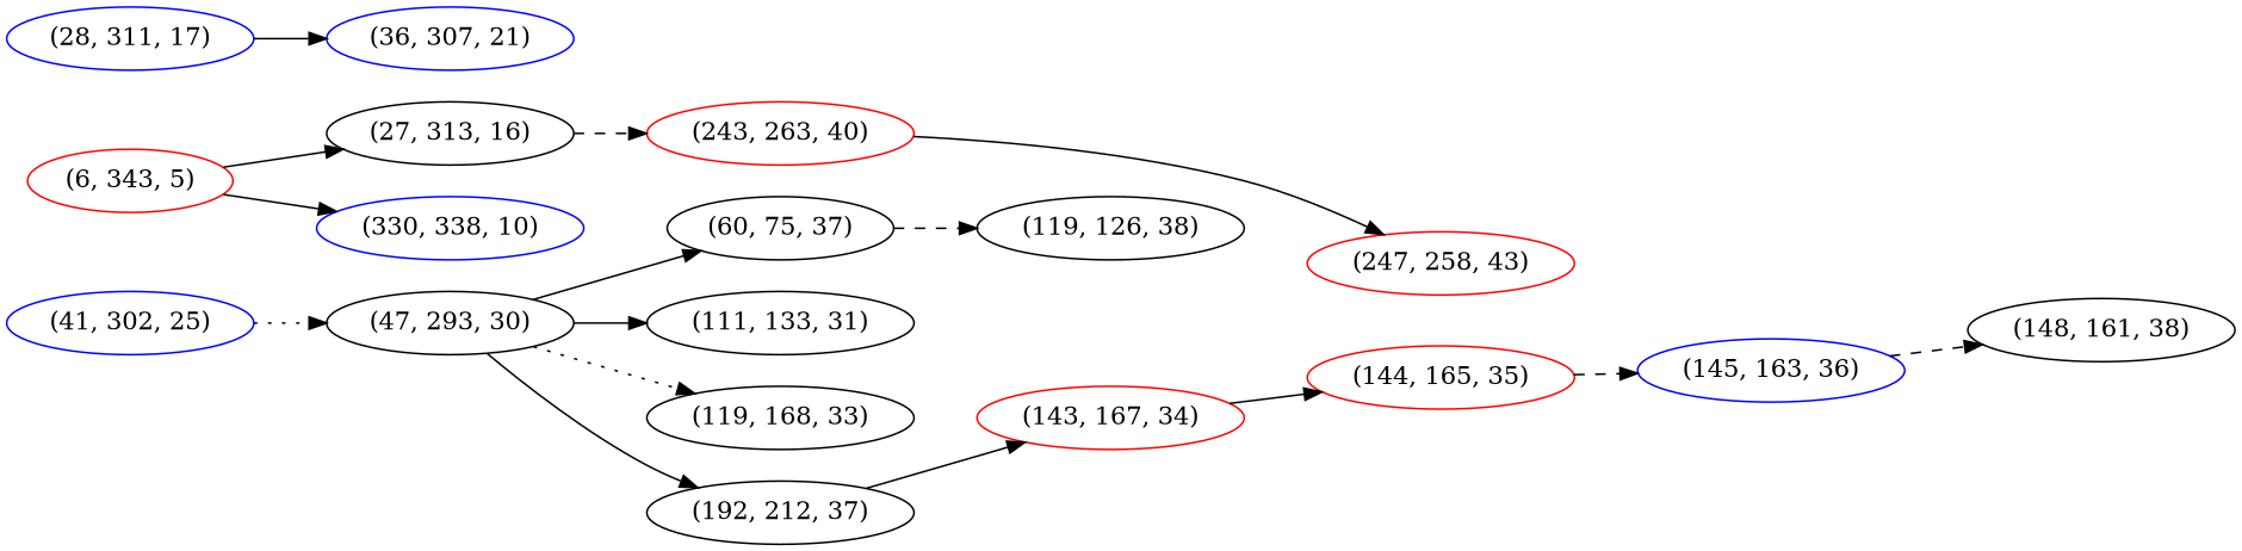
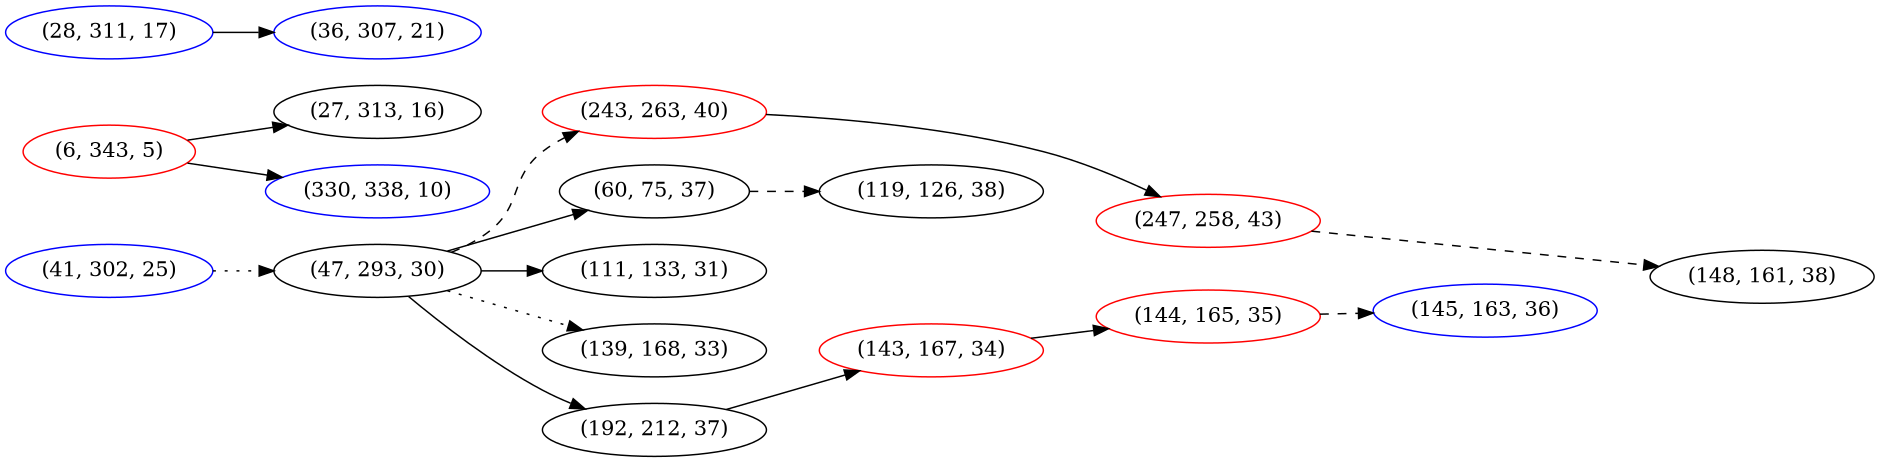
  digraph {
    rankdir=LR
    node [color=black]
    edge [style=solid]
    "(6, 343, 5)" [color=red]
    "(27, 313, 16)"
    "(330, 338, 10)" [color=blue]
    "(28, 311, 17)" [color=blue]
    "(36, 307, 21)" [color=blue]
    "(41, 302, 25)" [color=blue]
    "(47, 293, 30)"
    "(60, 75, 37)"
    "(111, 133, 31)"
-   "(139, 168, 33)" [label="(119, 168, 33)"]
+   "(139, 168, 33)"
    "(192, 212, 37)"
    "(243, 263, 40)" [color=red]
    "(119, 126, 38)"
    "(143, 167, 34)" [color=red]
    "(247, 258, 43)" [color=red]
    "(144, 165, 35)" [color=red]
    "(145, 163, 36)" [color=blue]
    "(148, 161, 38)"
    "(6, 343, 5)" -> "(27, 313, 16)"
    "(6, 343, 5)" -> "(330, 338, 10)"
    "(28, 311, 17)" -> "(36, 307, 21)"
    "(41, 302, 25)" -> "(47, 293, 30)" [style=dotted]
    "(47, 293, 30)" -> "(60, 75, 37)"
    "(47, 293, 30)" -> "(111, 133, 31)"
    "(47, 293, 30)" -> "(139, 168, 33)" [style=dotted]
    "(47, 293, 30)" -> "(192, 212, 37)"
-   "(27, 313, 16)" -> "(243, 263, 40)" [style=dashed]
+   "(47, 293, 30)" -> "(243, 263, 40)" [style=dashed]
    "(60, 75, 37)" -> "(119, 126, 38)" [style=dashed]
    "(192, 212, 37)" -> "(143, 167, 34)"
    "(243, 263, 40)" -> "(247, 258, 43)"
    "(143, 167, 34)" -> "(144, 165, 35)"
    "(144, 165, 35)" -> "(145, 163, 36)" [style=dashed]
-   "(145, 163, 36)" -> "(148, 161, 38)" [style=dashed]
+   "(247, 258, 43)" -> "(148, 161, 38)" [style=dashed]
  }
